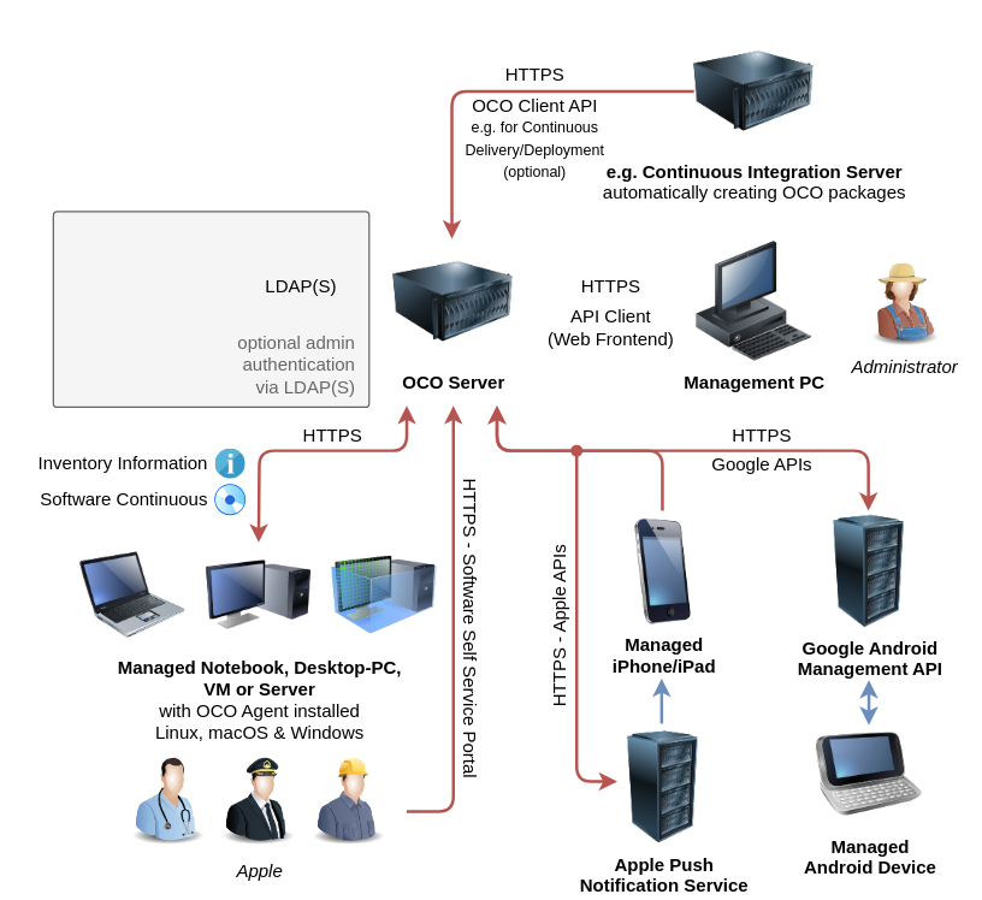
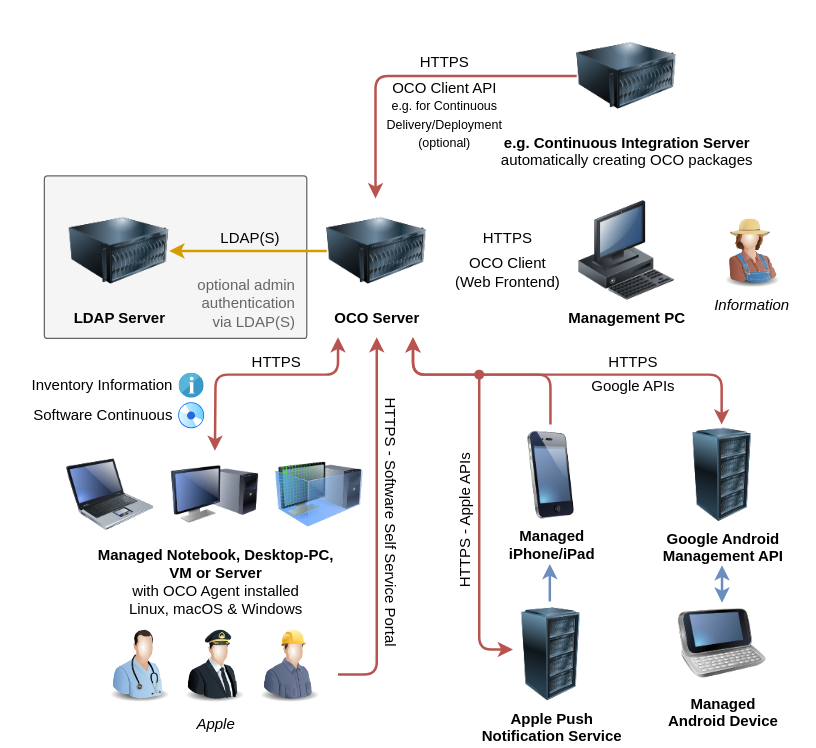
  <mxCell id="0" />
  <mxCell id="1" parent="0" />
  <mxCell id="2" value="" style="rounded=1;whiteSpace=wrap;html=1;fillColor=#f5f5f5;strokeColor=#666666;fontColor=#333333;arcSize=2;" parent="1" vertex="1"><mxGeometry x="35" y="140" width="210" height="130" as="geometry" /></mxCell>
  <mxCell id="3" value="" style="image;html=1;image=img/lib/clip_art/computers/Laptop_128x128.png;labelBackgroundColor=#ffffff;" parent="1" vertex="1"><mxGeometry x="53" y="360" width="70" height="70" as="geometry" /></mxCell>
  <mxCell id="4" value="&lt;b&gt;Managed Notebook, Desktop-PC,&lt;/b&gt;&lt;div&gt;&lt;b&gt;VM or Server&lt;/b&gt;&lt;br&gt;with OCO Agent installed&lt;br&gt;Linux, macOS &amp;amp; Windows&lt;/div&gt;" style="image;html=1;image=img/lib/clip_art/computers/Monitor_Tower_128x128.png;labelBackgroundColor=#ffffff;" parent="1" vertex="1"><mxGeometry x="136.5" y="360" width="70" height="70" as="geometry" /></mxCell>
  <mxCell id="5" value="&lt;b&gt;Management PC&lt;/b&gt;" style="image;html=1;image=img/lib/clip_art/computers/Workstation_128x128.png;labelBackgroundColor=#ffffff;" parent="1" vertex="1"><mxGeometry x="461" y="160" width="80" height="80" as="geometry" /></mxCell>
  <mxCell id="6" value="" style="image;html=1;image=img/lib/clip_art/computers/Virtual_Machine_128x128.png;labelBackgroundColor=#ffffff;" parent="1" vertex="1"><mxGeometry x="220" y="360" width="70" height="70" as="geometry" /></mxCell>
  <mxCell id="7" value="&lt;b&gt;OCO Server&lt;/b&gt;" style="image;html=1;image=img/lib/clip_art/computers/Server_128x128.png;labelBackgroundColor=#ffffff;" parent="1" vertex="1"><mxGeometry x="261" y="160" width="80" height="80" as="geometry" /></mxCell>
  <mxCell id="8" value="" style="endArrow=classic;html=1;strokeWidth=2;fillColor=#f8cecc;strokeColor=#b85450;exitX=0.5;exitY=0;exitDx=0;exitDy=0;startArrow=classic;startFill=1;" parent="1" source="4" edge="1"><mxGeometry width="50" height="50" relative="1" as="geometry"><mxPoint x="511" y="380" as="sourcePoint" /><mxPoint x="270" y="269" as="targetPoint" /><Array as="points"><mxPoint x="172" y="299" /><mxPoint x="270" y="299" /></Array></mxGeometry></mxCell>
- <mxCell id="9" value="&lt;i&gt;Administrator&lt;/i&gt;" style="image;html=1;image=img/lib/clip_art/people/Farmer_Woman_128x128.png;labelBackgroundColor=#ffffff;" parent="1" vertex="1"><mxGeometry x="571" y="170" width="60" height="60" as="geometry" /></mxCell>
+ <mxCell id="9" value="&lt;i&gt;Information&lt;/i&gt;" style="image;html=1;image=img/lib/clip_art/people/Farmer_Woman_128x128.png;labelBackgroundColor=#ffffff;" parent="1" vertex="1"><mxGeometry x="571" y="170" width="60" height="60" as="geometry" /></mxCell>
  <mxCell id="10" value="" style="image;html=1;image=img/lib/clip_art/people/Nurse_Man_128x128.png;labelBackgroundColor=#ffffff;" parent="1" vertex="1"><mxGeometry x="81.5" y="499.5" width="60" height="65" as="geometry" /></mxCell>
  <mxCell id="11" value="&lt;i&gt;Apple&lt;/i&gt;" style="image;html=1;image=img/lib/clip_art/people/Pilot_Man_128x128.png;labelBackgroundColor=#ffffff;" parent="1" vertex="1"><mxGeometry x="141.5" y="499.5" width="60" height="65" as="geometry" /></mxCell>
  <mxCell id="12" value="" style="image;html=1;image=img/lib/clip_art/people/Construction_Worker_Man_128x128.png;labelBackgroundColor=#ffffff;" parent="1" vertex="1"><mxGeometry x="201.5" y="499.5" width="60" height="65" as="geometry" /></mxCell>
  <mxCell id="13" value="HTTPS" style="text;html=1;strokeColor=none;fillColor=none;align=center;verticalAlign=middle;whiteSpace=wrap;rounded=0;labelBackgroundColor=#ffffff;" parent="1" vertex="1"><mxGeometry x="351" y="180" width="110" height="20" as="geometry" /></mxCell>
- <mxCell id="14" value="API Client&lt;div&gt;(Web Frontend)&lt;/div&gt;" style="text;html=1;strokeColor=none;fillColor=none;align=center;verticalAlign=middle;whiteSpace=wrap;rounded=0;labelBackgroundColor=#ffffff;" parent="1" vertex="1"><mxGeometry x="351" y="202" width="110" height="29" as="geometry" /></mxCell>
+ <mxCell id="14" value="OCO Client&lt;div&gt;(Web Frontend)&lt;/div&gt;" style="text;html=1;strokeColor=none;fillColor=none;align=center;verticalAlign=middle;whiteSpace=wrap;rounded=0;labelBackgroundColor=#ffffff;" parent="1" vertex="1"><mxGeometry x="351" y="202" width="110" height="29" as="geometry" /></mxCell>
+ <mxCell id="15" value="&lt;b&gt;LDAP Server&lt;/b&gt;" style="image;html=1;image=img/lib/clip_art/computers/Server_128x128.png;labelBackgroundColor=none;" parent="1" vertex="1"><mxGeometry x="55" y="160" width="80" height="80" as="geometry" /></mxCell>
+ <mxCell id="16" value="" style="endArrow=classic;html=1;strokeWidth=2;fillColor=#ffe6cc;strokeColor=#d79b00;exitX=0;exitY=0.5;exitDx=0;exitDy=0;entryX=1;entryY=0.5;entryDx=0;entryDy=0;" parent="1" source="7" target="15" edge="1"><mxGeometry width="50" height="50" relative="1" as="geometry"><mxPoint x="261" y="200" as="sourcePoint" /><mxPoint x="151" y="200" as="targetPoint" /></mxGeometry></mxCell>
  <mxCell id="17" value="LDAP(S)" style="text;html=1;strokeColor=none;fillColor=none;align=center;verticalAlign=middle;whiteSpace=wrap;rounded=0;" parent="1" vertex="1"><mxGeometry x="145" y="180" width="110" height="20" as="geometry" /></mxCell>
  <mxCell id="18" value="optional admin&lt;br&gt;authentication&lt;br&gt;via LDAP(S)" style="text;html=1;strokeColor=none;fillColor=none;align=right;verticalAlign=middle;whiteSpace=wrap;rounded=0;fontColor=#666666;" parent="1" vertex="1"><mxGeometry x="148" y="220" width="90" height="43" as="geometry" /></mxCell>
  <mxCell id="19" value="" style="aspect=fixed;perimeter=ellipsePerimeter;html=1;align=center;shadow=0;dashed=0;spacingTop=3;image;image=img/lib/active_directory/cd_dvd.svg;labelBackgroundColor=#ffffff;labelPosition=center;verticalLabelPosition=bottom;verticalAlign=top;" parent="1" vertex="1"><mxGeometry x="142" y="321" width="22" height="22" as="geometry" /></mxCell>
  <mxCell id="20" value="Software Continuous" style="text;html=1;strokeColor=none;fillColor=none;align=right;verticalAlign=middle;whiteSpace=wrap;rounded=0;labelBackgroundColor=#ffffff;" parent="1" vertex="1"><mxGeometry x="20" y="322" width="120" height="20" as="geometry" /></mxCell>
  <mxCell id="21" value="" style="aspect=fixed;html=1;points=[];align=center;image;fontSize=12;image=img/lib/mscae/Info_2.svg;labelBackgroundColor=#ffffff;" parent="1" vertex="1"><mxGeometry x="143" y="298" width="20" height="20" as="geometry" /></mxCell>
  <mxCell id="22" value="Inventory Information" style="text;html=1;strokeColor=none;fillColor=none;align=right;verticalAlign=middle;whiteSpace=wrap;rounded=0;labelBackgroundColor=#ffffff;" parent="1" vertex="1"><mxGeometry x="20" y="298" width="120" height="20" as="geometry" /></mxCell>
  <mxCell id="23" value="" style="endArrow=classic;html=1;strokeWidth=2;fillColor=#f8cecc;strokeColor=#b85450;endFill=1;exitX=0;exitY=0.5;exitDx=0;exitDy=0;" parent="1" source="26" edge="1"><mxGeometry width="50" height="50" relative="1" as="geometry"><mxPoint x="460" y="98" as="sourcePoint" /><mxPoint x="300" y="158" as="targetPoint" /><Array as="points"><mxPoint x="300" y="60" /></Array></mxGeometry></mxCell>
  <mxCell id="24" value="HTTPS" style="text;html=1;strokeColor=none;fillColor=none;align=center;verticalAlign=middle;whiteSpace=wrap;rounded=0;labelBackgroundColor=#ffffff;" parent="1" vertex="1"><mxGeometry x="301" y="39" width="109" height="20" as="geometry" /></mxCell>
  <mxCell id="25" value="OCO Client API&lt;br&gt;&lt;font style=&quot;font-size: 10px&quot;&gt;e.g. for Continuous Delivery/Deployment&lt;/font&gt;&lt;div&gt;&lt;font style=&quot;font-size: 10px&quot;&gt;(optional)&lt;/font&gt;&lt;/div&gt;" style="text;html=1;strokeColor=none;fillColor=none;align=center;verticalAlign=middle;whiteSpace=wrap;rounded=0;labelBackgroundColor=none;" parent="1" vertex="1"><mxGeometry x="301" y="62" width="109" height="57" as="geometry" /></mxCell>
  <mxCell id="26" value="&lt;b&gt;e.g. Continuous Integration Server&lt;/b&gt;&lt;br&gt;automatically creating OCO packages" style="image;html=1;image=img/lib/clip_art/computers/Server_128x128.png" parent="1" vertex="1"><mxGeometry x="461" y="20" width="80" height="80" as="geometry" /></mxCell>
  <mxCell id="27" value="HTTPS" style="text;html=1;strokeColor=none;fillColor=none;align=center;verticalAlign=middle;whiteSpace=wrap;rounded=0;labelBackgroundColor=#ffffff;" vertex="1" parent="1"><mxGeometry x="175" y="279" width="92" height="20" as="geometry" /></mxCell>
  <mxCell id="28" value="" style="endArrow=classic;html=1;strokeWidth=2;fillColor=#f8cecc;strokeColor=#b85450;startArrow=none;startFill=0;" edge="1" parent="1"><mxGeometry width="50" height="50" relative="1" as="geometry"><mxPoint x="440" y="339" as="sourcePoint" /><mxPoint x="330" y="269" as="targetPoint" /><Array as="points"><mxPoint x="440" y="299" /><mxPoint x="330" y="299" /></Array></mxGeometry></mxCell>
  <mxCell id="29" value="&lt;b&gt;Managed&lt;/b&gt;&lt;div&gt;&lt;b&gt;iPhone/iPad&lt;/b&gt;&lt;/div&gt;" style="image;html=1;image=img/lib/clip_art/telecommunication/iPhone_128x128.png" vertex="1" parent="1"><mxGeometry x="405.5" y="344.5" width="70" height="70" as="geometry" /></mxCell>
  <mxCell id="30" value="&lt;b&gt;Managed&lt;/b&gt;&lt;div&gt;&lt;b&gt;Android Device&lt;/b&gt;&lt;/div&gt;" style="image;html=1;image=img/lib/clip_art/telecommunication/HTC_smartphone_128x128.png" vertex="1" parent="1"><mxGeometry x="542.5" y="479" width="70" height="70" as="geometry" /></mxCell>
  <mxCell id="31" value="" style="endArrow=oval;html=1;strokeWidth=2;fillColor=#f8cecc;strokeColor=#b85450;startArrow=classic;startFill=1;endFill=1;" edge="1" parent="1"><mxGeometry width="50" height="50" relative="1" as="geometry"><mxPoint x="410" y="519" as="sourcePoint" /><mxPoint x="383" y="299" as="targetPoint" /><Array as="points"><mxPoint x="383" y="519" /></Array></mxGeometry></mxCell>
  <mxCell id="32" value="&lt;b&gt;Apple Push&lt;/b&gt;&lt;div&gt;&lt;b&gt;Notification Service&lt;/b&gt;&lt;/div&gt;" style="image;html=1;image=img/lib/clip_art/computers/Server_Rack_128x128.png" vertex="1" parent="1"><mxGeometry x="410.5" y="485.5" width="60" height="75" as="geometry" /></mxCell>
  <mxCell id="33" value="&lt;b&gt;Google Android&lt;/b&gt;&lt;div&gt;&lt;b&gt;Management API&lt;/b&gt;&lt;/div&gt;" style="image;html=1;image=img/lib/clip_art/computers/Server_Rack_128x128.png" vertex="1" parent="1"><mxGeometry x="547.5" y="342" width="60" height="75" as="geometry" /></mxCell>
  <mxCell id="34" value="" style="endArrow=none;html=1;strokeWidth=2;fillColor=#dae8fc;strokeColor=#6c8ebf;startArrow=classic;startFill=1;endFill=1;" edge="1" parent="1"><mxGeometry width="50" height="50" relative="1" as="geometry"><mxPoint x="439.5" y="450.5" as="sourcePoint" /><mxPoint x="439.5" y="480.5" as="targetPoint" /></mxGeometry></mxCell>
  <mxCell id="35" value="" style="endArrow=classic;html=1;strokeWidth=2;fillColor=#f8cecc;strokeColor=#b85450;startArrow=classic;startFill=1;" edge="1" parent="1"><mxGeometry width="50" height="50" relative="1" as="geometry"><mxPoint x="577" y="339" as="sourcePoint" /><mxPoint x="330" y="269" as="targetPoint" /><Array as="points"><mxPoint x="577" y="299" /><mxPoint x="427" y="299" /><mxPoint x="330" y="299" /></Array></mxGeometry></mxCell>
  <mxCell id="36" value="" style="endArrow=classic;html=1;strokeWidth=2;fillColor=#dae8fc;strokeColor=#6c8ebf;startArrow=classic;startFill=1;endFill=1;" edge="1" parent="1"><mxGeometry width="50" height="50" relative="1" as="geometry"><mxPoint x="577.3" y="451.5" as="sourcePoint" /><mxPoint x="577.3" y="481.5" as="targetPoint" /></mxGeometry></mxCell>
  <mxCell id="37" value="HTTPS" style="text;html=1;strokeColor=none;fillColor=none;align=center;verticalAlign=middle;whiteSpace=wrap;rounded=0;labelBackgroundColor=#ffffff;" vertex="1" parent="1"><mxGeometry x="447" y="279" width="119" height="20" as="geometry" /></mxCell>
  <mxCell id="38" value="Google APIs" style="text;html=1;strokeColor=none;fillColor=none;align=center;verticalAlign=middle;whiteSpace=wrap;rounded=0;labelBackgroundColor=#ffffff;" vertex="1" parent="1"><mxGeometry x="447" y="299" width="119" height="20" as="geometry" /></mxCell>
  <mxCell id="39" value="" style="endArrow=classic;html=1;strokeWidth=2;fillColor=#f8cecc;strokeColor=#b85450;startArrow=none;startFill=0;" edge="1" parent="1"><mxGeometry width="50" height="50" relative="1" as="geometry"><mxPoint x="270" y="539" as="sourcePoint" /><mxPoint x="301" y="269" as="targetPoint" /><Array as="points"><mxPoint x="301" y="539" /></Array></mxGeometry></mxCell>
  <mxCell id="40" value="HTTPS - Software Self Service Portal" style="text;html=1;strokeColor=none;fillColor=none;align=center;verticalAlign=middle;whiteSpace=wrap;rounded=0;labelBackgroundColor=#ffffff;rotation=90;" vertex="1" parent="1"><mxGeometry x="191.82" y="408.69" width="239.37" height="17.5" as="geometry" /></mxCell>
  <mxCell id="41" value="HTTPS - Apple APIs" style="text;html=1;strokeColor=none;fillColor=none;align=center;verticalAlign=middle;whiteSpace=wrap;rounded=0;labelBackgroundColor=#ffffff;rotation=-90;" vertex="1" parent="1"><mxGeometry x="253.13" y="406.88" width="237.75" height="17.5" as="geometry" /></mxCell>
